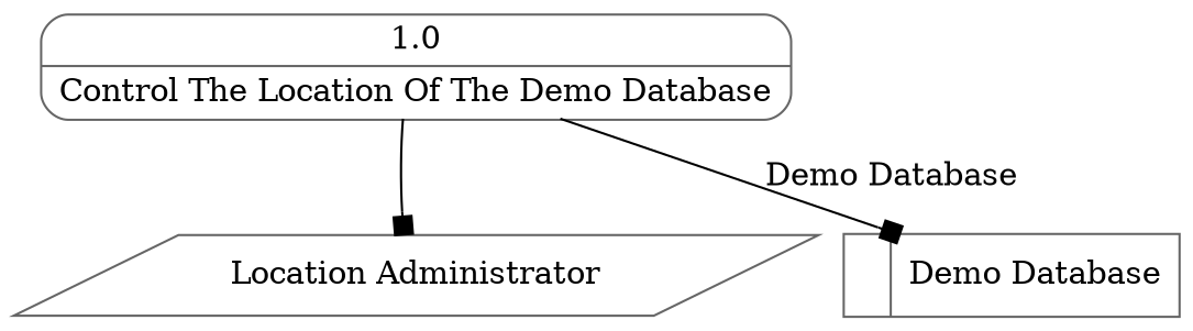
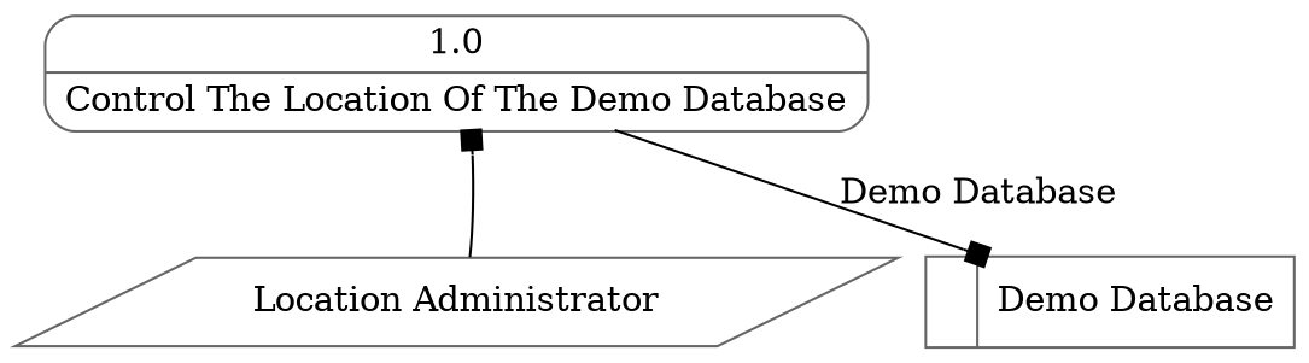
  digraph {
    fontname="DejaVu Serif"
    node [color=gray40 fontname="DejaVu Serif"]
    edge [arrowhead=box fontname="DejaVu Serif"]
    n1 [label="<f0>  |<f1> Demo Database " shape=record]
    n2 [label="Location Administrator" shape=parallelogram]
    n3 [label="{<f0> 1.0|<f1> Control The Location Of The Demo Database }" shape=Mrecord]
-   n3 -> n2
+   n2 -> n3
    n3 -> n1 [label="Demo Database"]
  }
